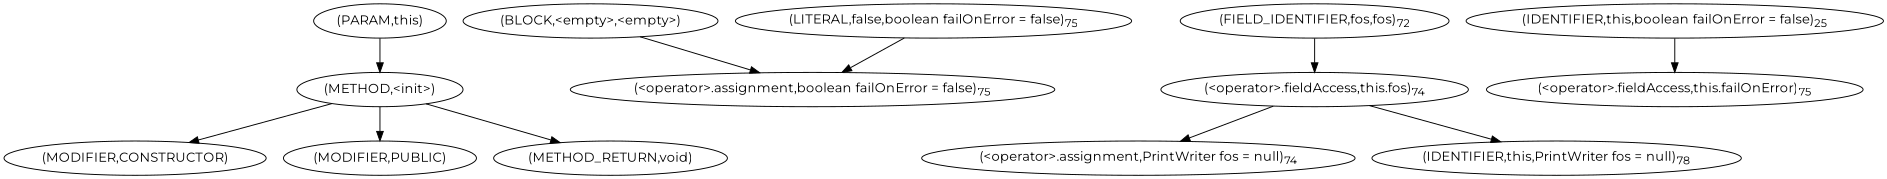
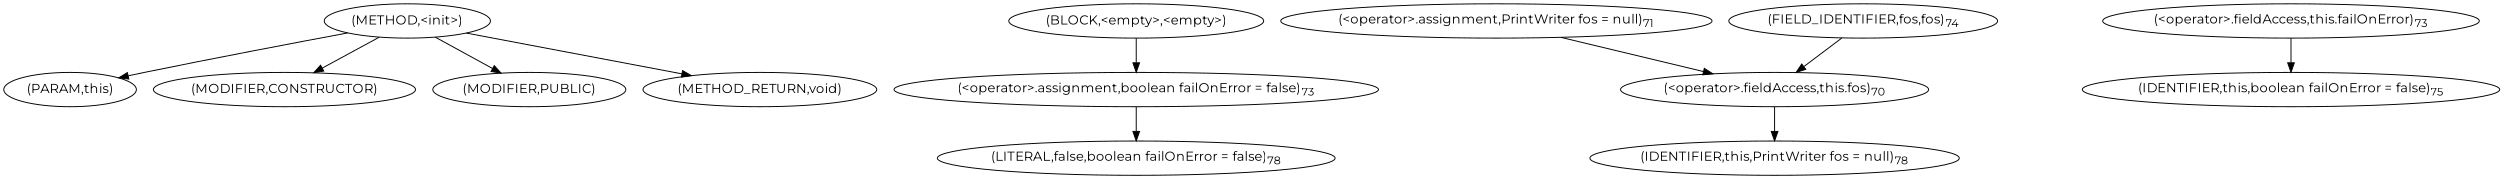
  digraph {
    fontname=Montserrat
    node [fontname=Montserrat]
    edge [fontname=Montserrat]
    n1 [label=<(METHOD,&lt;init&gt;)>]
    n2 [label=<(PARAM,this)>]
    n3 [label=<(MODIFIER,CONSTRUCTOR)>]
    n4 [label=<(MODIFIER,PUBLIC)>]
    n5 [label=<(METHOD_RETURN,void)>]
    n6 [label=<(BLOCK,&lt;empty&gt;,&lt;empty&gt;)>]
-   n7 [label=<(&lt;operator&gt;.assignment,boolean failOnError = false)<SUB>75</SUB>>]
-   n8 [label=<(&lt;operator&gt;.assignment,PrintWriter fos = null)<SUB>74</SUB>>]
-   n9 [label=<(&lt;operator&gt;.fieldAccess,this.fos)<SUB>74</SUB>>]
-   n10 [label=<(LITERAL,false,boolean failOnError = false)<SUB>75</SUB>>]
+   n7 [label=<(&lt;operator&gt;.assignment,boolean failOnError = false)<SUB>73</SUB>>]
+   n8 [label=<(&lt;operator&gt;.assignment,PrintWriter fos = null)<SUB>71</SUB>>]
+   n9 [label=<(&lt;operator&gt;.fieldAccess,this.fos)<SUB>70</SUB>>]
+   n10 [label=<(LITERAL,false,boolean failOnError = false)<SUB>78</SUB>>]
    n11 [label=<(IDENTIFIER,this,PrintWriter fos = null)<SUB>78</SUB>>]
-   n12 [label=<(FIELD_IDENTIFIER,fos,fos)<SUB>72</SUB>>]
-   n13 [label=<(&lt;operator&gt;.fieldAccess,this.failOnError)<SUB>75</SUB>>]
-   n14 [label=<(IDENTIFIER,this,boolean failOnError = false)<SUB>25</SUB>>]
-   n2 -> n1
+   n12 [label=<(FIELD_IDENTIFIER,fos,fos)<SUB>74</SUB>>]
+   n13 [label=<(&lt;operator&gt;.fieldAccess,this.failOnError)<SUB>73</SUB>>]
+   n14 [label=<(IDENTIFIER,this,boolean failOnError = false)<SUB>75</SUB>>]
+   n1 -> n2
    n1 -> n3
    n1 -> n4
    n1 -> n5
    n6 -> n7
-   n10 -> n7
-   n9 -> n8
+   n7 -> n10
+   n8 -> n9
    n9 -> n11
    n12 -> n9
-   n14 -> n13
+   n13 -> n14
  }
